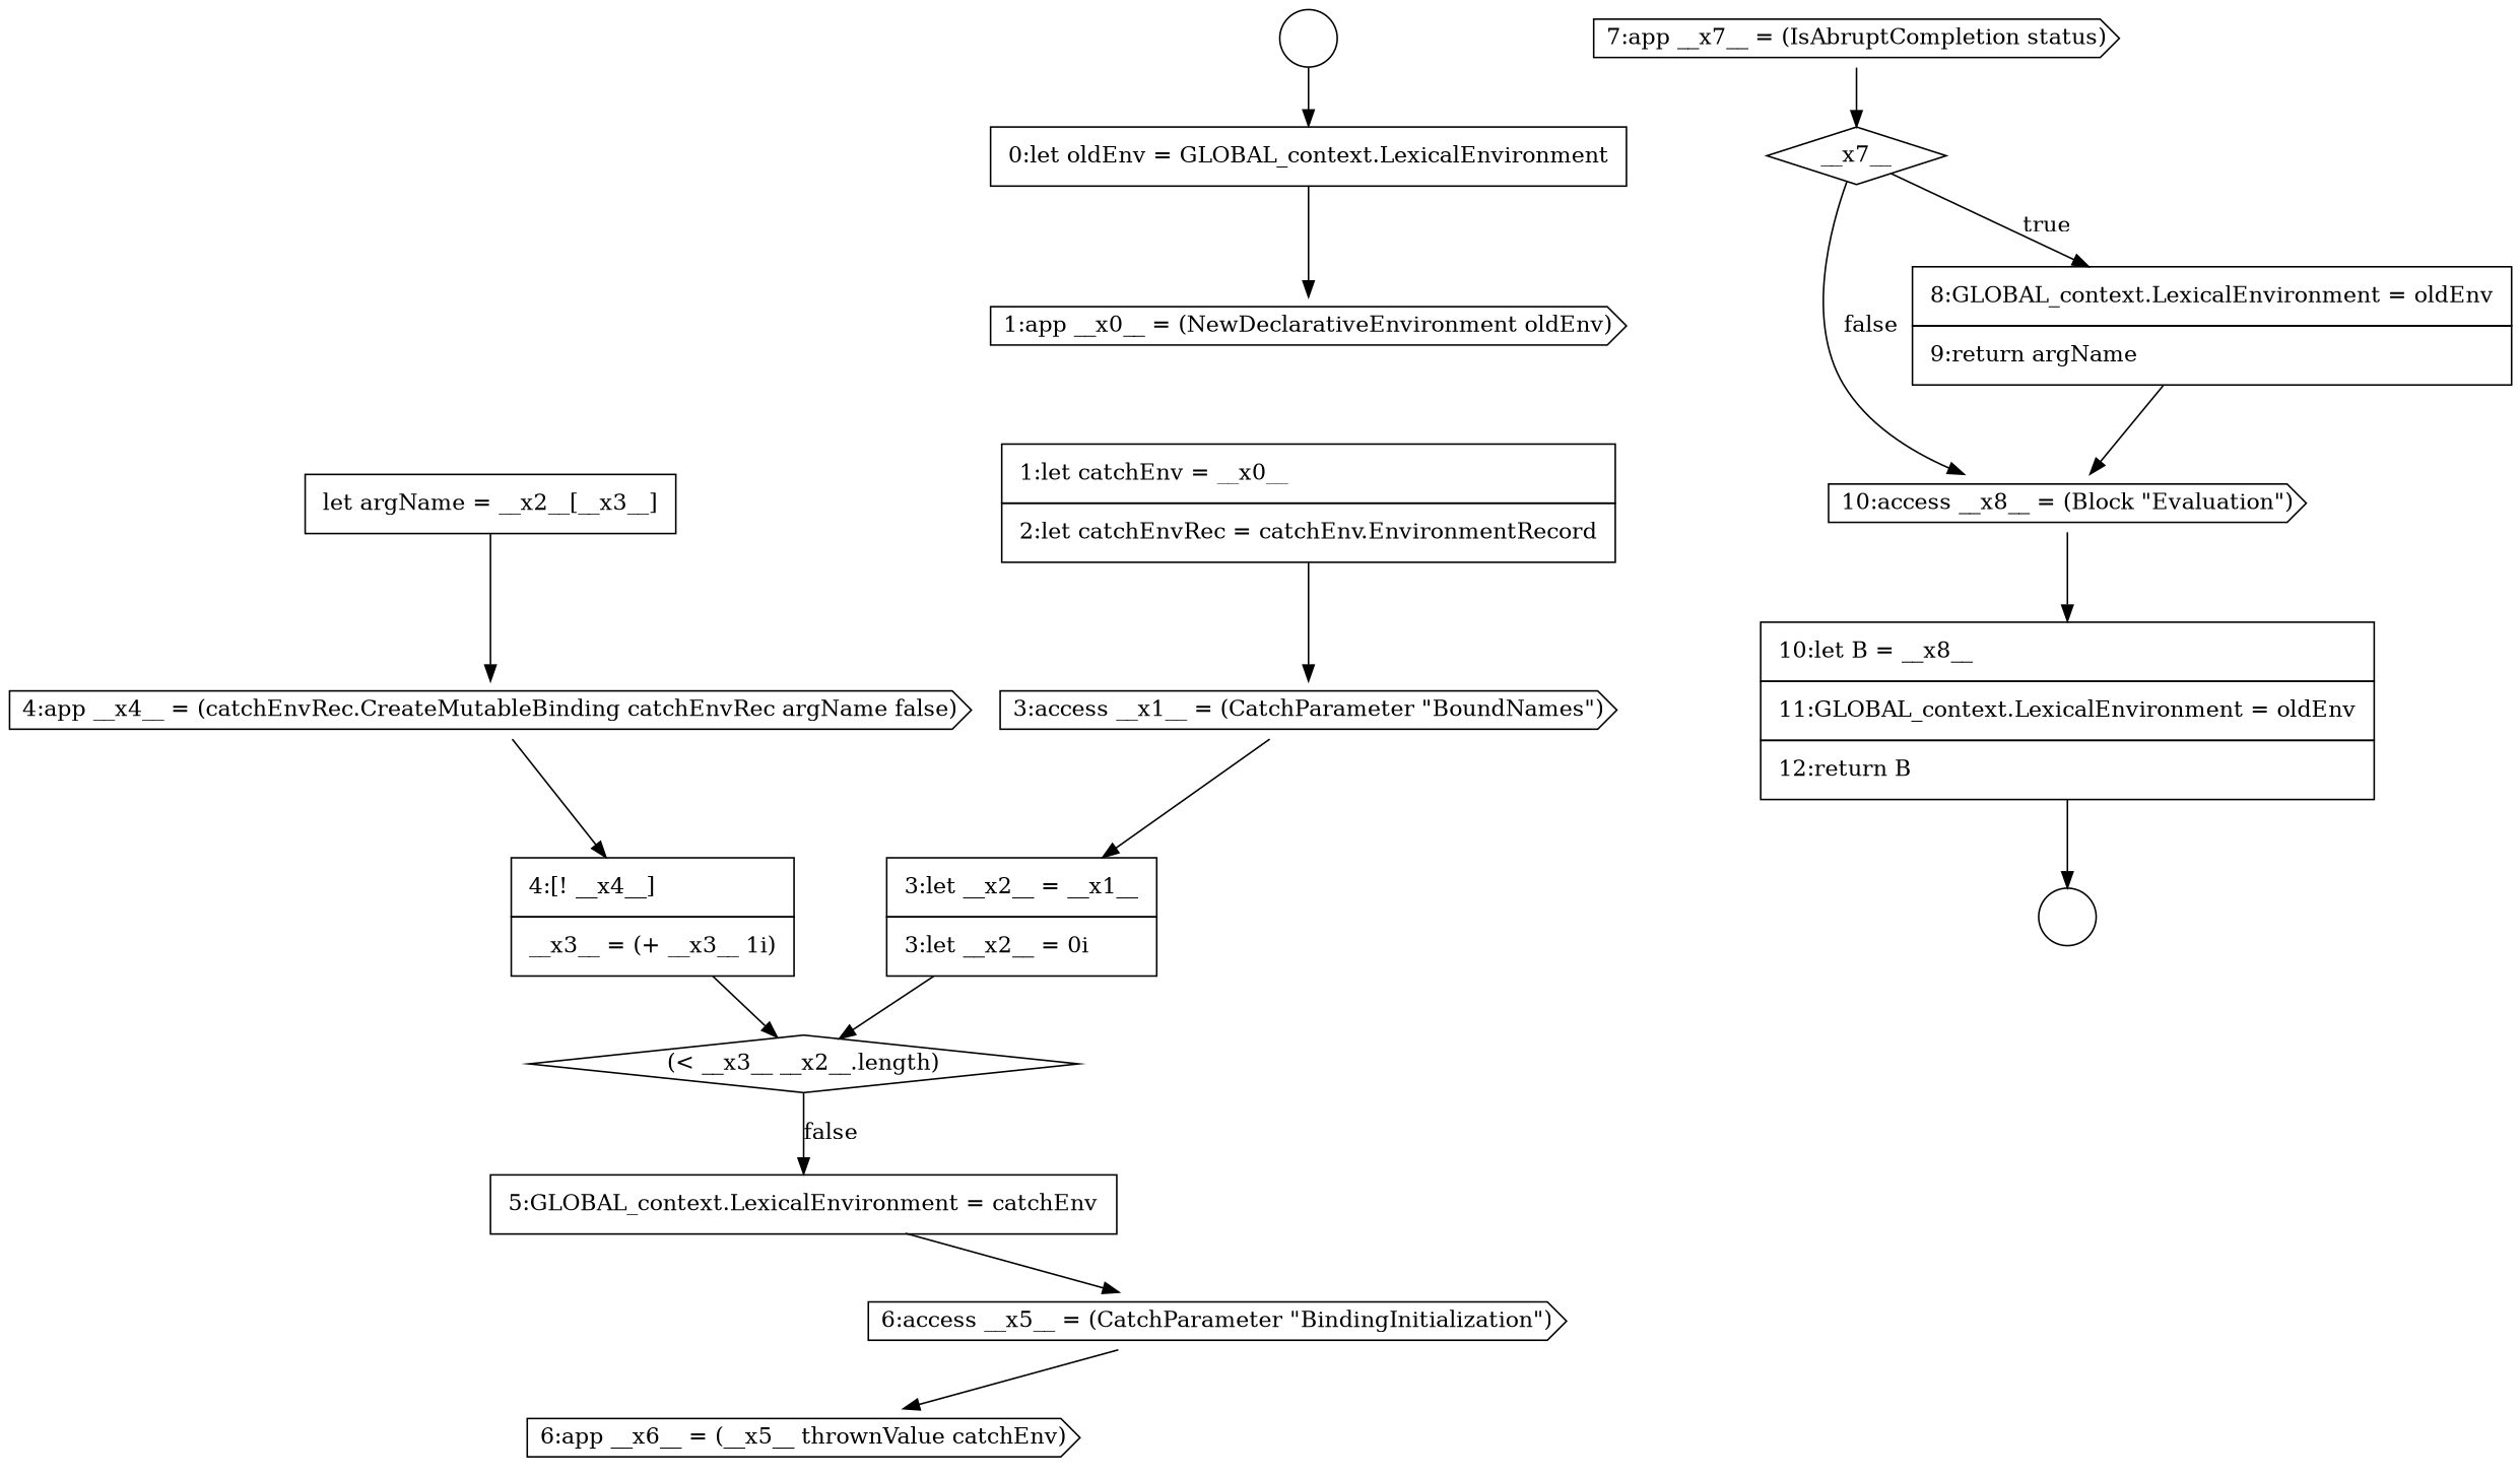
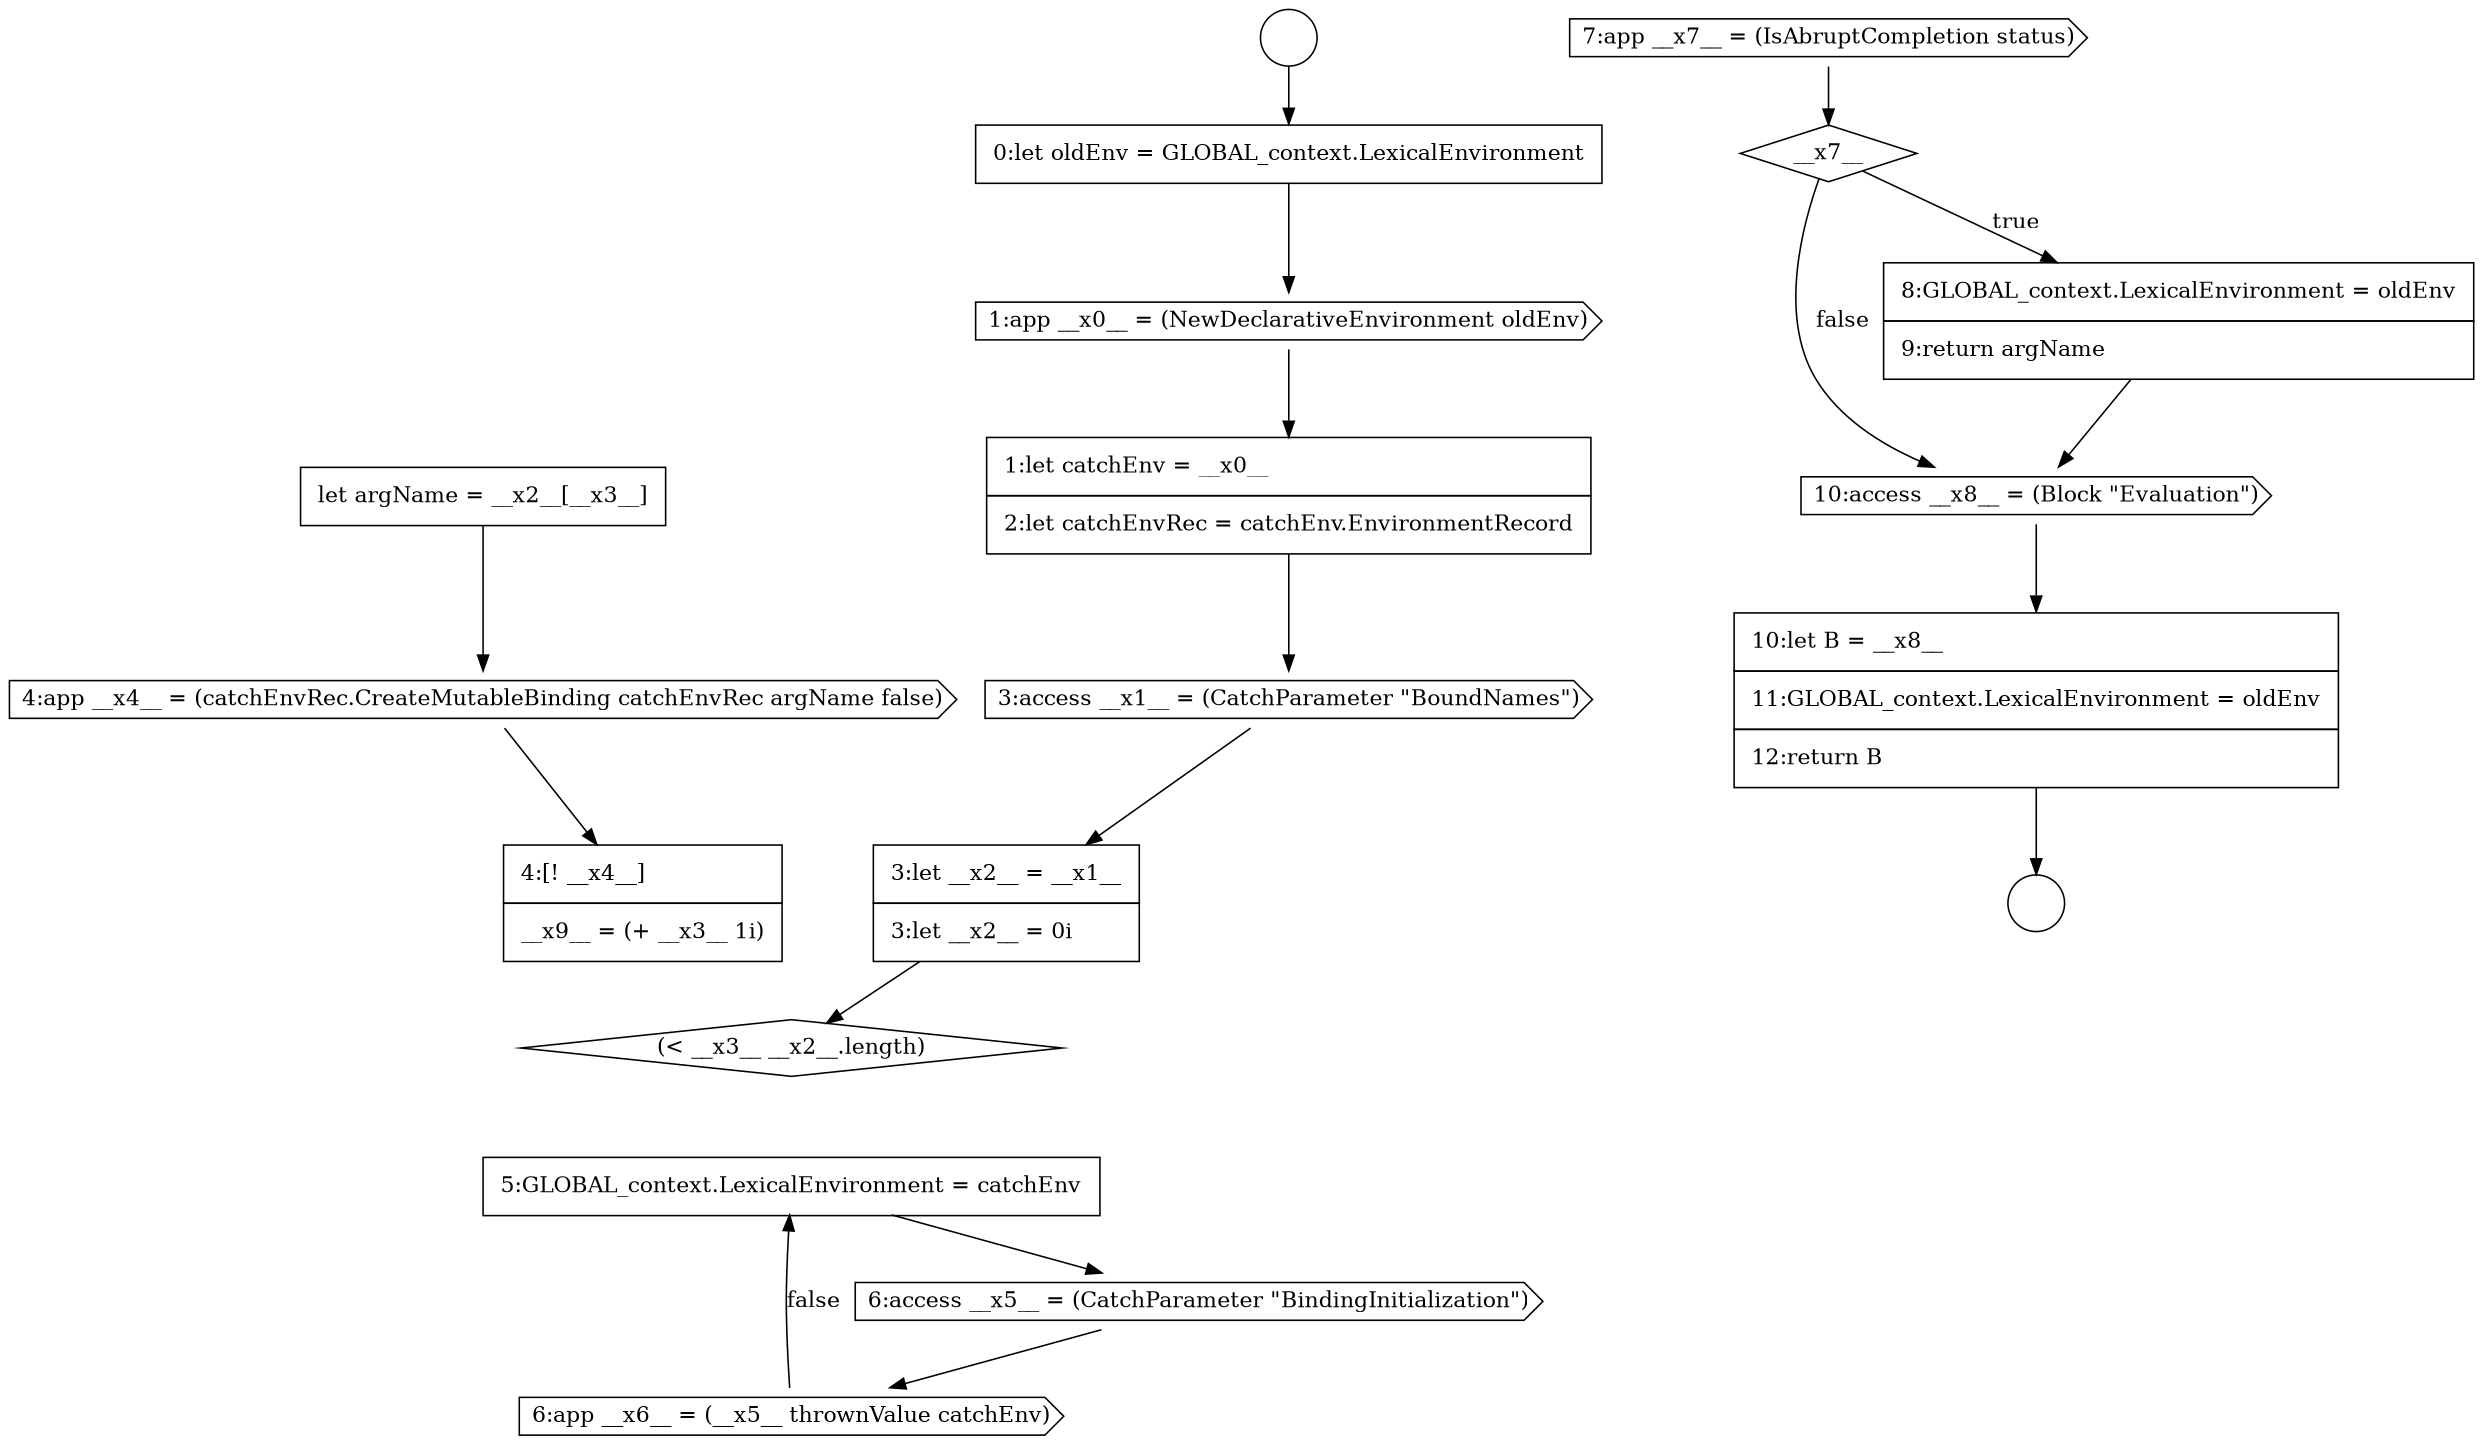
  digraph {
    node [color=black fillcolor=white shape=none style=filled]
    edge [color=black]
    n1 [label=<<font color="black">3:access __x1__ = (CatchParameter &quot;BoundNames&quot;)</font>> shape=cds]
    n2 [label=<<font color="black">     <table border="0" cellborder="1" cellspacing="0" cellpadding="10">       <tr><td align="left">3:let __x2__ = __x1__</td></tr>       <tr><td align="left">3:let __x2__ = 0i</td></tr>     </table>   </font>> margin=0]
    n3 [label=<<font color="black">(&lt; __x3__ __x2__.length)</font>> shape=diamond]
    n4 [label=" " shape=circle]
    n5 [label=<<font color="black">__x7__</font>> shape=diamond]
    n6 [label=<<font color="black">10:access __x8__ = (Block &quot;Evaluation&quot;)</font>> shape=cds]
    n7 [label=<<font color="black">     <table border="0" cellborder="1" cellspacing="0" cellpadding="10">       <tr><td align="left">8:GLOBAL_context.LexicalEnvironment = oldEnv</td></tr>       <tr><td align="left">9:return argName</td></tr>     </table>   </font>> margin=0]
    n8 [label=<<font color="black">     <table border="0" cellborder="1" cellspacing="0" cellpadding="10">       <tr><td align="left">10:let B = __x8__</td></tr>       <tr><td align="left">11:GLOBAL_context.LexicalEnvironment = oldEnv</td></tr>       <tr><td align="left">12:return B</td></tr>     </table>   </font>> margin=0]
    n9 [label=<<font color="black">6:access __x5__ = (CatchParameter &quot;BindingInitialization&quot;)</font>> shape=cds]
    n10 [label=<<font color="black">6:app __x6__ = (__x5__ thrownValue catchEnv)</font>> shape=cds]
    n11 [label=<<font color="black">4:app __x4__ = (catchEnvRec.CreateMutableBinding catchEnvRec argName false)</font>> shape=cds]
-   n12 [label=<<font color="black">     <table border="0" cellborder="1" cellspacing="0" cellpadding="10">       <tr><td align="left">4:[! __x4__]</td></tr>       <tr><td align="left">__x3__ = (+ __x3__ 1i)</td></tr>     </table>   </font>> margin=0]
+   n12 [label=<<font color="black">     <table border="0" cellborder="1" cellspacing="0" cellpadding="10">       <tr><td align="left">4:[! __x4__]</td></tr>       <tr><td align="left">__x9__ = (+ __x3__ 1i)</td></tr>     </table>   </font>> margin=0]
    n13 [label=<<font color="black">     <table border="0" cellborder="1" cellspacing="0" cellpadding="10">       <tr><td align="left">5:GLOBAL_context.LexicalEnvironment = catchEnv</td></tr>     </table>   </font>> margin=0]
    n14 [label=" " shape=circle]
    n15 [label=<<font color="black">     <table border="0" cellborder="1" cellspacing="0" cellpadding="10">       <tr><td align="left">0:let oldEnv = GLOBAL_context.LexicalEnvironment</td></tr>     </table>   </font>> margin=0]
    n16 [label=<<font color="black">1:app __x0__ = (NewDeclarativeEnvironment oldEnv)</font>> shape=cds]
    n17 [label=<<font color="black">7:app __x7__ = (IsAbruptCompletion status)</font>> shape=cds]
    n18 [label=<<font color="black">     <table border="0" cellborder="1" cellspacing="0" cellpadding="10">       <tr><td align="left">1:let catchEnv = __x0__</td></tr>       <tr><td align="left">2:let catchEnvRec = catchEnv.EnvironmentRecord</td></tr>     </table>   </font>> margin=0]
    n19 [label=<<font color="black">     <table border="0" cellborder="1" cellspacing="0" cellpadding="10">       <tr><td align="left">let argName = __x2__[__x3__]</td></tr>     </table>   </font>> margin=0]
    n1 -> n2
    n2 -> n3
-   n3 -> n13 [label=<<font color="black">false</font>>]
+   n10 -> n13 [label=<<font color="black">false</font>>]
    n5 -> n6 [label=<<font color="black">false</font>>]
    n5 -> n7 [label=<<font color="black">true</font>>]
    n6 -> n8
    n7 -> n6
    n8 -> n4
    n9 -> n10
    n11 -> n12
-   n12 -> n3
    n13 -> n9
    n14 -> n15
    n15 -> n16
+   n16 -> n18
    n17 -> n5
    n18 -> n1
    n19 -> n11
  }
